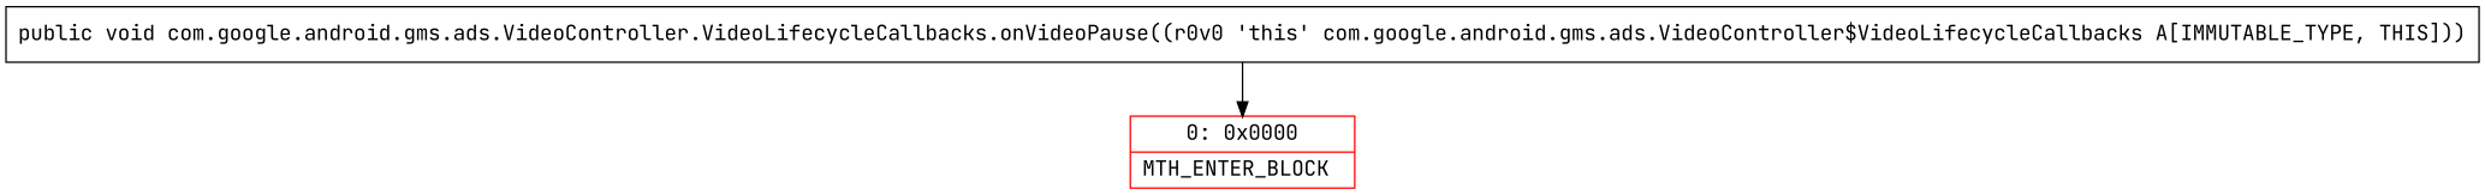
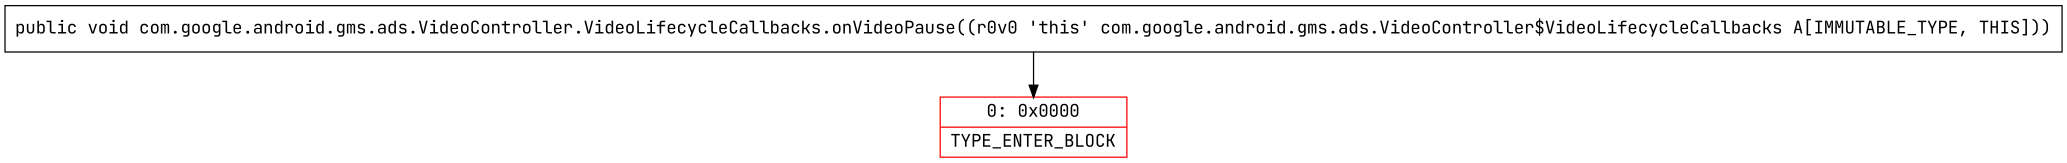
  digraph {
    fontname="JetBrains Mono"
    node [shape=record fontname="JetBrains Mono"]
-   n1 [color=red label="{0\:\ 0x0000|MTH_ENTER_BLOCK\l}"]
+   n1 [color=red label="{0\:\ 0x0000|TYPE_ENTER_BLOCK\l}"]
    n2 [label="{public void com.google.android.gms.ads.VideoController.VideoLifecycleCallbacks.onVideoPause((r0v0 'this' com.google.android.gms.ads.VideoController$VideoLifecycleCallbacks A[IMMUTABLE_TYPE, THIS])) }"]
    subgraph cluster_1 {
      label="R(0)"
    }
    n2 -> n1 [fontname="JetBrains Mono"]
  }
